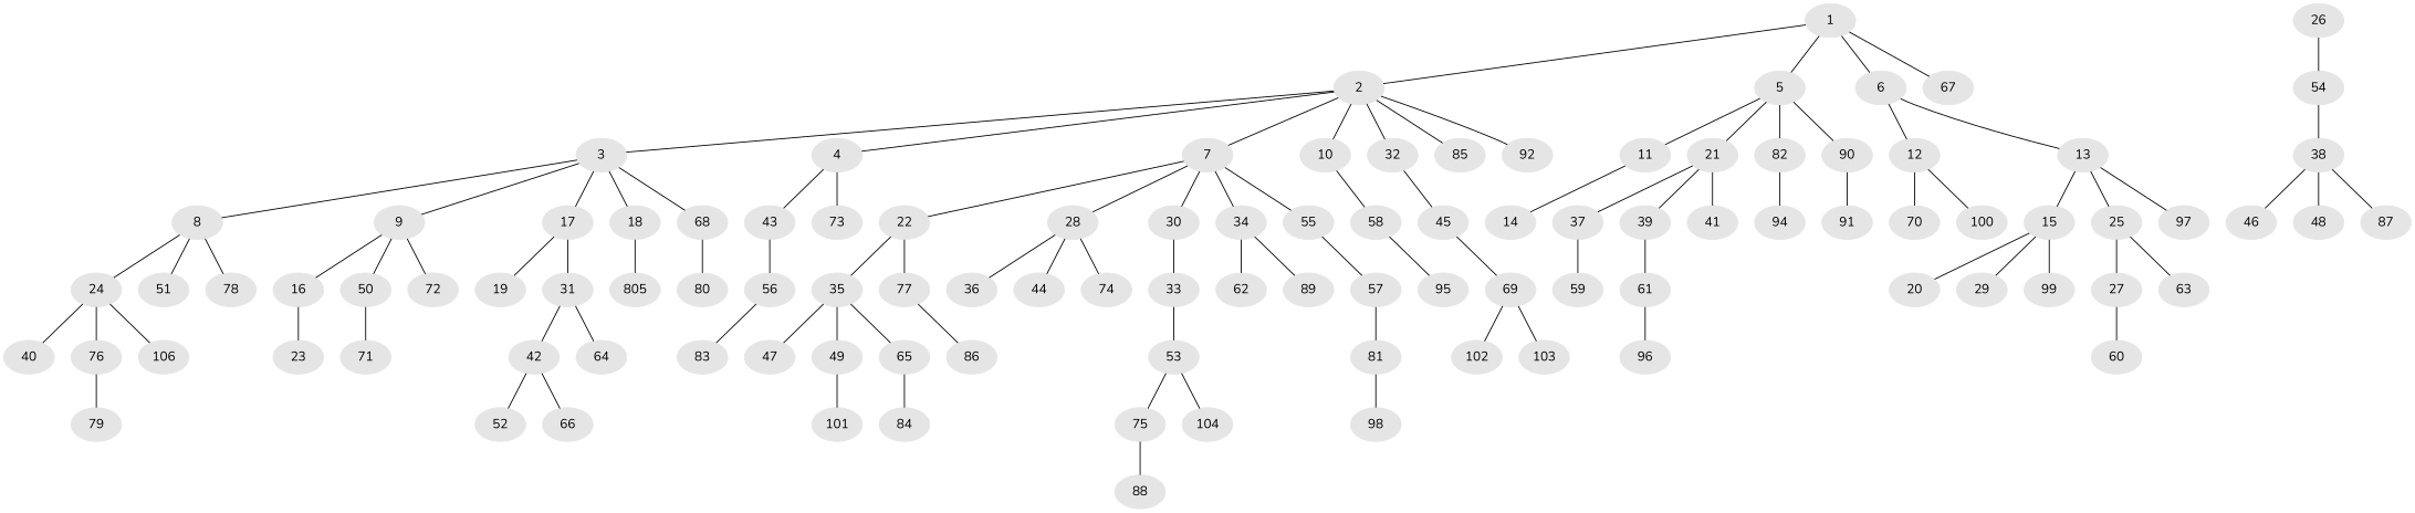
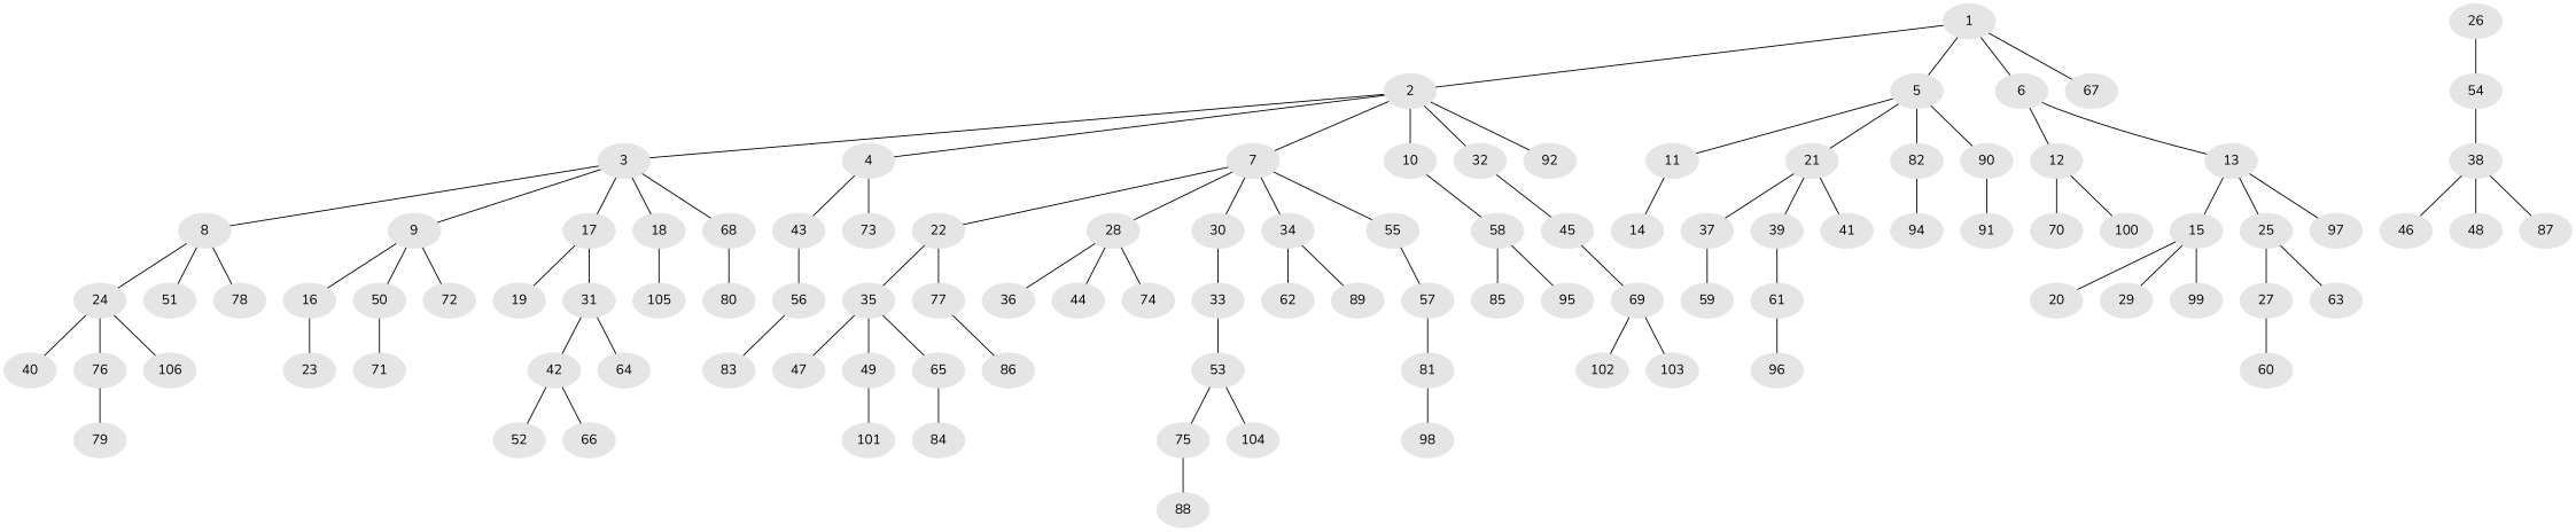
  graph {
    fontname=Nunito
    node [color=gray90 fontname=Nunito style=filled]
    edge [fontname=Nunito]
    1
    2
    5
    6
    67
    3
    4
    7
    10
    32
    85
    92
    11
    21
    82
    90
    12
    13
    8
    9
    17
    18
    68
    43
    73
    22
    28
    30
    34
    55
    58
    45
    24
    51
    78
    16
    50
    72
    19
    31
-   105 [label=805]
+   105
    80
    56
    14
    37
    39
    41
    94
    91
    70
    100
    15
    25
    97
    35
    77
    36
    44
    74
    33
    62
    89
    57
    40
    76
    106
    23
    71
    95
    20
    29
    99
    27
    63
    38
    46
    48
    87
    42
    64
    26
    54
    59
    61
    47
    49
    65
    86
    79
    60
    53
    52
    66
    69
    75
    104
    101
    84
    96
    83
    102
    103
    88
    81
    98
    1 -- 2
    1 -- 5
    1 -- 6
    1 -- 67
    2 -- 3
    2 -- 4
    2 -- 7
    2 -- 10
    2 -- 32
-   2 -- 85
+   58 -- 85
    2 -- 92
    5 -- 11
    5 -- 21
    5 -- 82
    5 -- 90
    6 -- 12
    6 -- 13
    3 -- 8
    3 -- 9
    3 -- 17
    3 -- 18
    3 -- 68
    4 -- 43
    4 -- 73
    7 -- 22
    7 -- 28
    7 -- 30
    7 -- 34
    7 -- 55
    10 -- 58
    32 -- 45
    11 -- 14
    21 -- 37
    21 -- 39
    21 -- 41
    82 -- 94
    90 -- 91
    12 -- 70
    12 -- 100
    13 -- 15
    13 -- 25
    13 -- 97
    8 -- 24
    8 -- 51
    8 -- 78
    9 -- 16
    9 -- 50
    9 -- 72
    17 -- 19
    17 -- 31
    18 -- 105
    68 -- 80
    43 -- 56
    22 -- 35
    22 -- 77
    28 -- 36
    28 -- 44
    28 -- 74
    30 -- 33
    34 -- 62
    34 -- 89
    55 -- 57
    58 -- 95
    45 -- 69
    24 -- 40
    24 -- 76
    24 -- 106
    16 -- 23
    50 -- 71
    31 -- 42
    31 -- 64
    56 -- 83
    37 -- 59
    39 -- 61
    15 -- 20
    15 -- 29
    15 -- 99
    25 -- 27
    25 -- 63
    35 -- 47
    35 -- 49
    35 -- 65
    77 -- 86
    33 -- 53
    57 -- 81
    76 -- 79
    27 -- 60
    38 -- 46
    38 -- 48
    38 -- 87
    42 -- 52
    42 -- 66
    26 -- 54
    54 -- 38
    61 -- 96
    49 -- 101
    65 -- 84
    53 -- 75
    53 -- 104
    69 -- 102
    69 -- 103
    75 -- 88
    81 -- 98
  }
